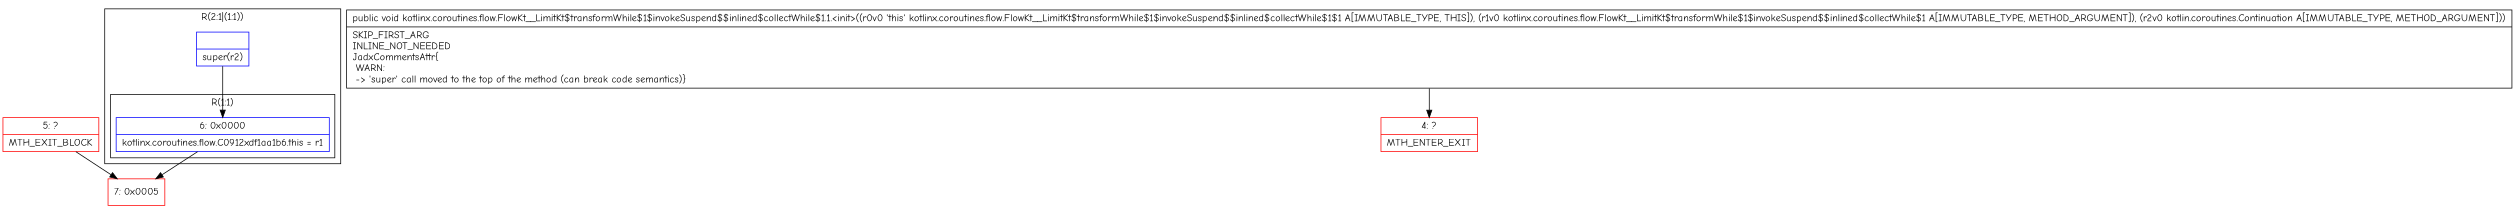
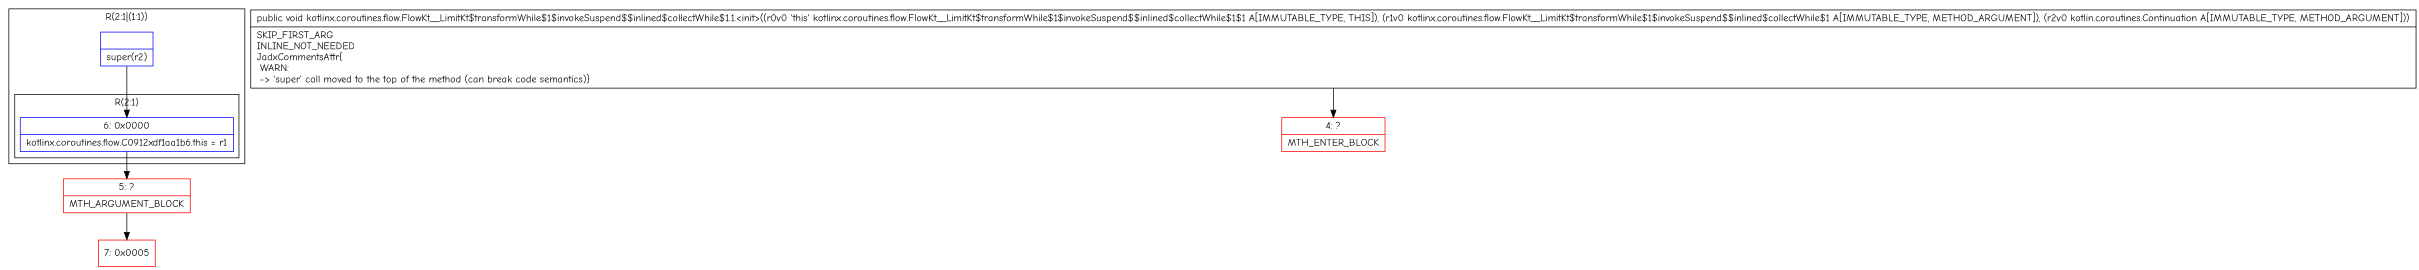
  digraph {
    fontname="Comic Neue"
    node [color=red fontname="Comic Neue" shape=record]
    edge [fontname="Comic Neue"]
    n1 [color=blue label="{6\:\ 0x0000|kotlinx.coroutines.flow.C0912xdf1aa1b6.this = r1\l}"]
    n2 [color=blue label="{|super(r2)\l}"]
    n3 [label="{7\:\ 0x0005}"]
-   n4 [label="{4\:\ ?|MTH_ENTER_EXIT\l}"]
-   n5 [label="{5\:\ ?|MTH_EXIT_BLOCK\l}"]
+   n4 [label="{4\:\ ?|MTH_ENTER_BLOCK\l}"]
+   n5 [label="{5\:\ ?|MTH_ARGUMENT_BLOCK\l}"]
    n6 [label="{public void kotlinx.coroutines.flow.FlowKt__LimitKt$transformWhile$1$invokeSuspend$$inlined$collectWhile$1.1.\<init\>((r0v0 'this' kotlinx.coroutines.flow.FlowKt__LimitKt$transformWhile$1$invokeSuspend$$inlined$collectWhile$1$1 A[IMMUTABLE_TYPE, THIS]), (r1v0 kotlinx.coroutines.flow.FlowKt__LimitKt$transformWhile$1$invokeSuspend$$inlined$collectWhile$1 A[IMMUTABLE_TYPE, METHOD_ARGUMENT]), (r2v0 kotlin.coroutines.Continuation A[IMMUTABLE_TYPE, METHOD_ARGUMENT]))  | SKIP_FIRST_ARG\lINLINE_NOT_NEEDED\lJadxCommentsAttr\{\l WARN: \l \-\> 'super' call moved to the top of the method (can break code semantics)\}\l}" color=""]
    subgraph cluster_1 {
      label="R(2:1|(1:1))"
      n2
      subgraph cluster_2 {
-       label="R(1:1)"
+       label="R(2:1)"
        n1
      }
    }
-   n1 -> n3
+   n1 -> n5
    n2 -> n1
    n5 -> n3
    n6 -> n4
  }
